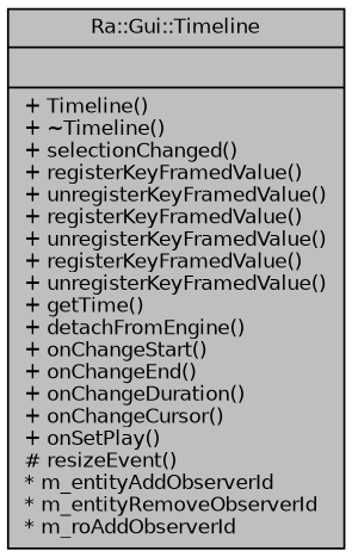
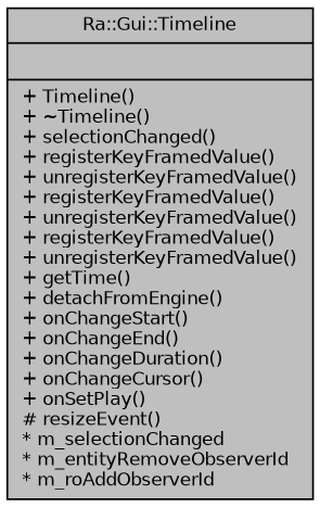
  digraph {
-   n1 [color=black fillcolor=grey75 fontcolor=black fontname=Helvetica fontsize=10 height=0.2 label="{Ra::Gui::Timeline\n||+ Timeline()\l+ ~Timeline()\l+ selectionChanged()\l+ registerKeyFramedValue()\l+ unregisterKeyFramedValue()\l+ registerKeyFramedValue()\l+ unregisterKeyFramedValue()\l+ registerKeyFramedValue()\l+ unregisterKeyFramedValue()\l+ getTime()\l+ detachFromEngine()\l+ onChangeStart()\l+ onChangeEnd()\l+ onChangeDuration()\l+ onChangeCursor()\l+ onSetPlay()\l# resizeEvent()\l* m_entityAddObserverId\l* m_entityRemoveObserverId\l* m_roAddObserverId\l}" shape=record style=filled width=0.4]
+   n1 [color=black fillcolor=grey75 fontcolor=black fontname=Helvetica fontsize=10 height=0.2 label="{Ra::Gui::Timeline\n||+ Timeline()\l+ ~Timeline()\l+ selectionChanged()\l+ registerKeyFramedValue()\l+ unregisterKeyFramedValue()\l+ registerKeyFramedValue()\l+ unregisterKeyFramedValue()\l+ registerKeyFramedValue()\l+ unregisterKeyFramedValue()\l+ getTime()\l+ detachFromEngine()\l+ onChangeStart()\l+ onChangeEnd()\l+ onChangeDuration()\l+ onChangeCursor()\l+ onSetPlay()\l# resizeEvent()\l* m_selectionChanged\l* m_entityRemoveObserverId\l* m_roAddObserverId\l}" shape=record style=filled width=0.4]
  }
